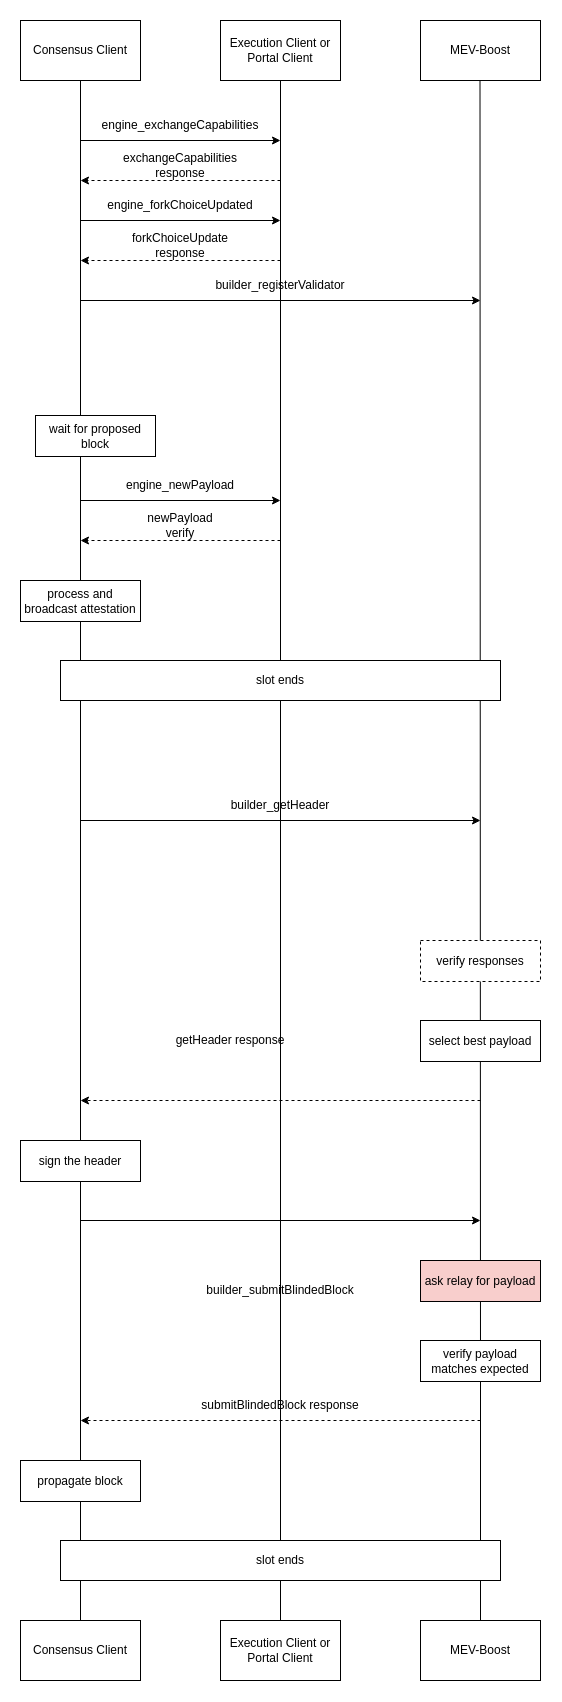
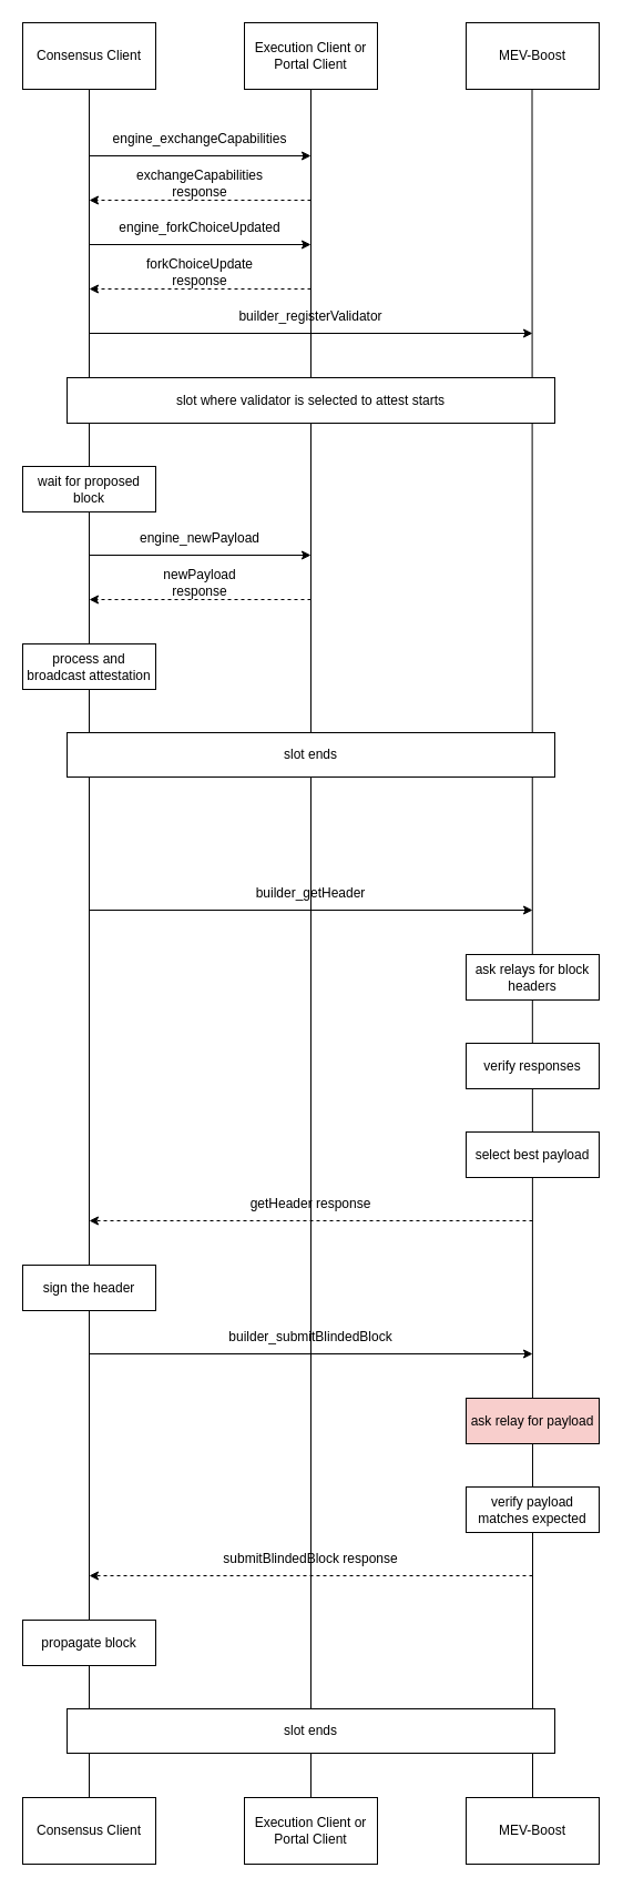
  <mxCell id="0" />
  <mxCell id="1" parent="0" />
  <mxCell id="2" value="" style="endArrow=none;html=1;rounded=0;entryX=0.5;entryY=1;entryDx=0;entryDy=0;exitX=0.5;exitY=0;exitDx=0;exitDy=0;" parent="1" target="4" edge="1" source="42"><mxGeometry width="50" height="50" relative="1" as="geometry"><mxPoint x="280" y="1460" as="sourcePoint" /><mxPoint x="279.5" y="820" as="targetPoint" /></mxGeometry></mxCell>
  <mxCell id="3" value="Consensus Client" style="rounded=0;whiteSpace=wrap;html=1;" parent="1" vertex="1"><mxGeometry x="20" y="20" width="120" height="60" as="geometry" /></mxCell>
  <mxCell id="4" value="Execution Client or Portal Client" style="rounded=0;whiteSpace=wrap;html=1;" parent="1" vertex="1"><mxGeometry x="220" y="20" width="120" height="60" as="geometry" /></mxCell>
  <mxCell id="5" value="MEV-Boost" style="rounded=0;whiteSpace=wrap;html=1;" parent="1" vertex="1"><mxGeometry x="420" y="20" width="120" height="60" as="geometry" /></mxCell>
  <mxCell id="6" value="" style="endArrow=none;html=1;rounded=0;entryX=0.5;entryY=1;entryDx=0;entryDy=0;exitX=0.5;exitY=0;exitDx=0;exitDy=0;" parent="1" target="3" edge="1" source="45"><mxGeometry width="50" height="50" relative="1" as="geometry"><mxPoint x="80" y="1460" as="sourcePoint" /><mxPoint x="430" y="200" as="targetPoint" /></mxGeometry></mxCell>
  <mxCell id="7" value="" style="endArrow=none;html=1;rounded=0;entryX=0.5;entryY=1;entryDx=0;entryDy=0;" parent="1" edge="1" source="38"><mxGeometry width="50" height="50" relative="1" as="geometry"><mxPoint x="480" y="1410" as="sourcePoint" /><mxPoint x="479.5" y="80" as="targetPoint" /></mxGeometry></mxCell>
  <mxCell id="8" value="" style="endArrow=classic;html=1;rounded=0;" parent="1" edge="1"><mxGeometry width="50" height="50" relative="1" as="geometry"><mxPoint x="80" y="140" as="sourcePoint" /><mxPoint x="280" y="140" as="targetPoint" /></mxGeometry></mxCell>
  <mxCell id="9" value="engine_exchangeCapabilities" style="text;html=1;strokeColor=none;fillColor=none;align=center;verticalAlign=middle;whiteSpace=wrap;rounded=0;" parent="1" vertex="1"><mxGeometry x="150" y="110" width="60" height="30" as="geometry" /></mxCell>
  <mxCell id="10" value="" style="endArrow=classic;html=1;rounded=0;dashed=1;" parent="1" edge="1"><mxGeometry width="50" height="50" relative="1" as="geometry"><mxPoint x="280" y="180" as="sourcePoint" /><mxPoint x="80" y="180" as="targetPoint" /></mxGeometry></mxCell>
  <mxCell id="11" value="exchangeCapabilities response" style="text;html=1;strokeColor=none;fillColor=none;align=center;verticalAlign=middle;whiteSpace=wrap;rounded=0;" parent="1" vertex="1"><mxGeometry x="150" y="150" width="60" height="30" as="geometry" /></mxCell>
  <mxCell id="12" value="" style="endArrow=classic;html=1;rounded=0;" parent="1" edge="1"><mxGeometry width="50" height="50" relative="1" as="geometry"><mxPoint x="80" y="220" as="sourcePoint" /><mxPoint x="280" y="220" as="targetPoint" /></mxGeometry></mxCell>
  <mxCell id="13" value="&lt;div&gt;engine_forkChoiceUpdated&lt;/div&gt;" style="text;html=1;strokeColor=none;fillColor=none;align=center;verticalAlign=middle;whiteSpace=wrap;rounded=0;" parent="1" vertex="1"><mxGeometry x="150" y="190" width="60" height="30" as="geometry" /></mxCell>
  <mxCell id="14" value="" style="endArrow=classic;html=1;rounded=0;dashed=1;" parent="1" edge="1"><mxGeometry width="50" height="50" relative="1" as="geometry"><mxPoint x="280" y="540" as="sourcePoint" /><mxPoint x="80" y="540" as="targetPoint" /></mxGeometry></mxCell>
- <mxCell id="15" value="newPayload verify" style="text;html=1;strokeColor=none;fillColor=none;align=center;verticalAlign=middle;whiteSpace=wrap;rounded=0;" parent="1" vertex="1"><mxGeometry x="150" y="510" width="60" height="30" as="geometry" /></mxCell>
+ <mxCell id="15" value="newPayload response" style="text;html=1;strokeColor=none;fillColor=none;align=center;verticalAlign=middle;whiteSpace=wrap;rounded=0;" parent="1" vertex="1"><mxGeometry x="150" y="510" width="60" height="30" as="geometry" /></mxCell>
  <mxCell id="16" value="" style="endArrow=classic;html=1;rounded=0;" parent="1" edge="1"><mxGeometry width="50" height="50" relative="1" as="geometry"><mxPoint x="80" y="300" as="sourcePoint" /><mxPoint x="480" y="300" as="targetPoint" /></mxGeometry></mxCell>
  <mxCell id="17" value="builder_registerValidator" style="text;html=1;strokeColor=none;fillColor=none;align=center;verticalAlign=middle;whiteSpace=wrap;rounded=0;" parent="1" vertex="1"><mxGeometry x="250" y="270" width="60" height="30" as="geometry" /></mxCell>
  <mxCell id="18" value="" style="endArrow=classic;html=1;rounded=0;" parent="1" edge="1"><mxGeometry width="50" height="50" relative="1" as="geometry"><mxPoint x="80" y="500" as="sourcePoint" /><mxPoint x="280" y="500" as="targetPoint" /></mxGeometry></mxCell>
  <mxCell id="19" value="engine_newPayload" style="text;html=1;strokeColor=none;fillColor=none;align=center;verticalAlign=middle;whiteSpace=wrap;rounded=0;" parent="1" vertex="1"><mxGeometry x="150" y="470" width="60" height="30" as="geometry" /></mxCell>
+ <mxCell id="20" value="slot where validator is selected to attest starts" style="rounded=0;whiteSpace=wrap;html=1;" parent="1" vertex="1"><mxGeometry x="60" y="340" width="440" height="41" as="geometry" /></mxCell>
  <mxCell id="21" value="slot ends" style="rounded=0;whiteSpace=wrap;html=1;" parent="1" vertex="1"><mxGeometry x="60" y="660" width="440" height="40" as="geometry" /></mxCell>
  <mxCell id="22" value="" style="endArrow=classic;html=1;rounded=0;dashed=1;" parent="1" edge="1"><mxGeometry width="50" height="50" relative="1" as="geometry"><mxPoint x="280" y="260" as="sourcePoint" /><mxPoint x="80" y="260" as="targetPoint" /></mxGeometry></mxCell>
  <mxCell id="23" value="forkChoiceUpdate response" style="text;html=1;strokeColor=none;fillColor=none;align=center;verticalAlign=middle;whiteSpace=wrap;rounded=0;" parent="1" vertex="1"><mxGeometry x="150" y="230" width="60" height="30" as="geometry" /></mxCell>
  <mxCell id="24" value="process and broadcast attestation" style="rounded=0;whiteSpace=wrap;html=1;" parent="1" vertex="1"><mxGeometry x="20" y="580" width="120" height="41" as="geometry" /></mxCell>
- <mxCell id="25" value="wait for proposed block" style="rounded=0;whiteSpace=wrap;html=1;" parent="1" vertex="1"><mxGeometry x="35" y="415" width="120" height="41" as="geometry" /></mxCell>
+ <mxCell id="25" value="wait for proposed block" style="rounded=0;whiteSpace=wrap;html=1;" parent="1" vertex="1"><mxGeometry x="20" y="420" width="120" height="41" as="geometry" /></mxCell>
  <mxCell id="26" value="" style="endArrow=classic;html=1;rounded=0;" parent="1" edge="1"><mxGeometry width="50" height="50" relative="1" as="geometry"><mxPoint x="80" y="820" as="sourcePoint" /><mxPoint x="480" y="820" as="targetPoint" /></mxGeometry></mxCell>
- <mxCell id="28" value="verify responses" style="rounded=0;whiteSpace=wrap;html=1;dashed=1;" parent="1" vertex="1"><mxGeometry x="420" y="940" width="120" height="41" as="geometry" /></mxCell>
+ <mxCell id="27" value="ask relays for block headers" style="rounded=0;whiteSpace=wrap;html=1;" parent="1" vertex="1"><mxGeometry x="420" y="860" width="120" height="41" as="geometry" /></mxCell>
+ <mxCell id="28" value="verify responses" style="rounded=0;whiteSpace=wrap;html=1;" parent="1" vertex="1"><mxGeometry x="420" y="940" width="120" height="41" as="geometry" /></mxCell>
  <mxCell id="29" value="select best payload" style="rounded=0;whiteSpace=wrap;html=1;" parent="1" vertex="1"><mxGeometry x="420" y="1020" width="120" height="41" as="geometry" /></mxCell>
  <mxCell id="30" value="" style="endArrow=classic;html=1;rounded=0;dashed=1;" parent="1" edge="1"><mxGeometry width="50" height="50" relative="1" as="geometry"><mxPoint x="480" y="1100" as="sourcePoint" /><mxPoint x="80" y="1100" as="targetPoint" /></mxGeometry></mxCell>
- <mxCell id="31" value="getHeader response" style="text;html=1;align=center;verticalAlign=middle;whiteSpace=wrap;rounded=0;" parent="1" vertex="1"><mxGeometry x="170" y="1025" width="120" height="30" as="geometry" /></mxCell>
+ <mxCell id="31" value="getHeader response" style="text;html=1;align=center;verticalAlign=middle;whiteSpace=wrap;rounded=0;" parent="1" vertex="1"><mxGeometry x="220" y="1070" width="120" height="30" as="geometry" /></mxCell>
  <mxCell id="32" value="builder_getHeader " style="text;html=1;align=center;verticalAlign=middle;whiteSpace=wrap;rounded=0;" parent="1" vertex="1"><mxGeometry x="220" y="790" width="120" height="30" as="geometry" /></mxCell>
  <mxCell id="33" value="sign the header" style="rounded=0;whiteSpace=wrap;html=1;" parent="1" vertex="1"><mxGeometry x="20" y="1140" width="120" height="41" as="geometry" /></mxCell>
  <mxCell id="34" value="" style="endArrow=classic;html=1;rounded=0;" parent="1" edge="1"><mxGeometry width="50" height="50" relative="1" as="geometry"><mxPoint x="80" y="1220" as="sourcePoint" /><mxPoint x="480" y="1220" as="targetPoint" /></mxGeometry></mxCell>
- <mxCell id="35" value="builder_submitBlindedBlock " style="text;html=1;align=center;verticalAlign=middle;whiteSpace=wrap;rounded=0;" parent="1" vertex="1"><mxGeometry x="220" y="1275" width="120" height="30" as="geometry" /></mxCell>
+ <mxCell id="35" value="builder_submitBlindedBlock " style="text;html=1;align=center;verticalAlign=middle;whiteSpace=wrap;rounded=0;" parent="1" vertex="1"><mxGeometry x="220" y="1190" width="120" height="30" as="geometry" /></mxCell>
  <mxCell id="36" value="ask relay for payload" style="rounded=0;whiteSpace=wrap;html=1;fillColor=#f8cecc;" vertex="1" parent="1"><mxGeometry x="420" y="1260" width="120" height="41" as="geometry" /></mxCell>
  <mxCell id="37" value="" style="endArrow=none;html=1;rounded=0;entryX=0.5;entryY=1;entryDx=0;entryDy=0;exitX=0.5;exitY=0;exitDx=0;exitDy=0;" edge="1" parent="1" source="43" target="38"><mxGeometry width="50" height="50" relative="1" as="geometry"><mxPoint x="480" y="1460" as="sourcePoint" /><mxPoint x="479.5" y="80" as="targetPoint" /></mxGeometry></mxCell>
  <mxCell id="38" value="verify payload matches expected" style="rounded=0;whiteSpace=wrap;html=1;" vertex="1" parent="1"><mxGeometry x="420" y="1340" width="120" height="41" as="geometry" /></mxCell>
  <mxCell id="39" value="" style="endArrow=classic;html=1;rounded=0;dashed=1;" edge="1" parent="1"><mxGeometry width="50" height="50" relative="1" as="geometry"><mxPoint x="480" y="1420" as="sourcePoint" /><mxPoint x="80" y="1420" as="targetPoint" /></mxGeometry></mxCell>
  <mxCell id="40" value="submitBlindedBlock response" style="text;html=1;align=center;verticalAlign=middle;whiteSpace=wrap;rounded=0;" vertex="1" parent="1"><mxGeometry x="195" y="1390" width="170" height="30" as="geometry" /></mxCell>
  <mxCell id="41" value="Consensus Client" style="rounded=0;whiteSpace=wrap;html=1;" vertex="1" parent="1"><mxGeometry x="20" y="1620" width="120" height="60" as="geometry" /></mxCell>
  <mxCell id="42" value="Execution Client or Portal Client" style="rounded=0;whiteSpace=wrap;html=1;" vertex="1" parent="1"><mxGeometry x="220" y="1620" width="120" height="60" as="geometry" /></mxCell>
  <mxCell id="43" value="MEV-Boost" style="rounded=0;whiteSpace=wrap;html=1;" vertex="1" parent="1"><mxGeometry x="420" y="1620" width="120" height="60" as="geometry" /></mxCell>
  <mxCell id="44" value="" style="endArrow=none;html=1;rounded=0;entryX=0.5;entryY=1;entryDx=0;entryDy=0;exitX=0.5;exitY=0;exitDx=0;exitDy=0;" edge="1" parent="1" source="41" target="45"><mxGeometry width="50" height="50" relative="1" as="geometry"><mxPoint x="80" y="1580" as="sourcePoint" /><mxPoint x="80" y="80" as="targetPoint" /></mxGeometry></mxCell>
  <mxCell id="45" value="propagate block" style="rounded=0;whiteSpace=wrap;html=1;" vertex="1" parent="1"><mxGeometry x="20" y="1460" width="120" height="41" as="geometry" /></mxCell>
  <mxCell id="46" value="slot ends" style="rounded=0;whiteSpace=wrap;html=1;" vertex="1" parent="1"><mxGeometry x="60" y="1540" width="440" height="40" as="geometry" /></mxCell>
